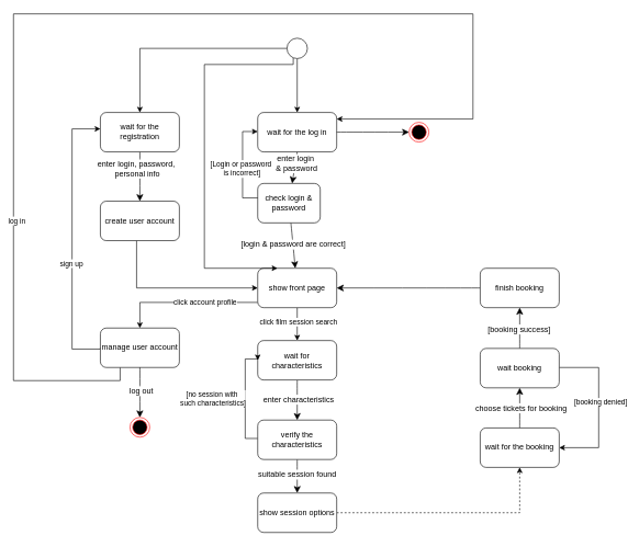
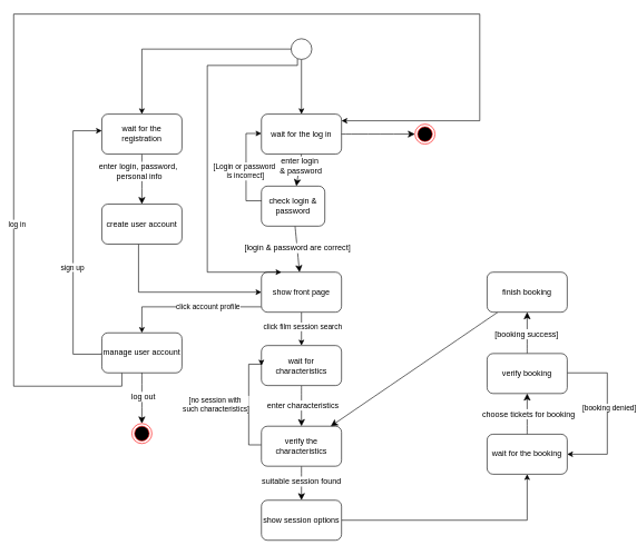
  <mxCell id="0" />
  <mxCell id="1" parent="0" />
  <mxCell id="2" style="edgeStyle=orthogonalEdgeStyle;rounded=0;orthogonalLoop=1;jettySize=auto;html=1;entryX=0.5;entryY=0;entryDx=0;entryDy=0;" edge="1" parent="1" source="6" target="25"><mxGeometry relative="1" as="geometry" /></mxCell>
  <mxCell id="3" value="click film session search" style="edgeLabel;html=1;align=center;verticalAlign=middle;resizable=0;points=[];" vertex="1" connectable="0" parent="2"><mxGeometry x="-0.173" y="1" relative="1" as="geometry"><mxPoint as="offset" /></mxGeometry></mxCell>
  <mxCell id="4" style="edgeStyle=orthogonalEdgeStyle;rounded=0;orthogonalLoop=1;jettySize=auto;html=1;entryX=0.5;entryY=0;entryDx=0;entryDy=0;" edge="1" parent="1" source="6" target="22"><mxGeometry relative="1" as="geometry"><Array as="points"><mxPoint x="212" y="459" /></Array></mxGeometry></mxCell>
  <mxCell id="5" value="click account profile" style="edgeLabel;html=1;align=center;verticalAlign=middle;resizable=0;points=[];" vertex="1" connectable="0" parent="4"><mxGeometry x="-0.254" y="-1" relative="1" as="geometry"><mxPoint as="offset" /></mxGeometry></mxCell>
  <mxCell id="6" value="show front page" style="rounded=1;whiteSpace=wrap;html=1;" parent="1" vertex="1"><mxGeometry x="391" y="407" width="120" height="60" as="geometry" /></mxCell>
  <mxCell id="7" style="edgeStyle=none;curved=1;rounded=0;orthogonalLoop=1;jettySize=auto;html=1;fontSize=12;startSize=8;endSize=8;" parent="1" source="9" target="6" edge="1"><mxGeometry relative="1" as="geometry" /></mxCell>
  <mxCell id="8" value="[login &amp;amp; password are correct]" style="edgeLabel;html=1;align=center;verticalAlign=middle;resizable=0;points=[];fontSize=12;" parent="7" vertex="1" connectable="0"><mxGeometry x="-0.02" relative="1" as="geometry"><mxPoint y="-1" as="offset" /></mxGeometry></mxCell>
  <mxCell id="9" value="check login &amp;amp; password" style="rounded=1;whiteSpace=wrap;html=1;" parent="1" vertex="1"><mxGeometry x="391" y="278" width="95" height="60" as="geometry" /></mxCell>
  <mxCell id="10" style="edgeStyle=none;curved=1;rounded=0;orthogonalLoop=1;jettySize=auto;html=1;exitX=0.5;exitY=1;exitDx=0;exitDy=0;fontSize=12;startSize=8;endSize=8;" parent="1" source="12" target="9" edge="1"><mxGeometry relative="1" as="geometry" /></mxCell>
  <mxCell id="11" value="&lt;div&gt;enter login&amp;nbsp;&lt;/div&gt;&lt;div&gt;&amp;amp; password&lt;/div&gt;" style="edgeLabel;html=1;align=center;verticalAlign=middle;resizable=0;points=[];fontSize=12;" parent="10" vertex="1" connectable="0"><mxGeometry x="-0.554" y="-1" relative="1" as="geometry"><mxPoint x="1" y="7" as="offset" /></mxGeometry></mxCell>
  <mxCell id="12" value="wait for the log in" style="rounded=1;whiteSpace=wrap;html=1;" parent="1" vertex="1"><mxGeometry x="391" y="170" width="120" height="60" as="geometry" /></mxCell>
  <mxCell id="13" value="" style="edgeStyle=none;curved=1;rounded=0;orthogonalLoop=1;jettySize=auto;html=1;fontSize=12;startSize=8;endSize=8;" parent="1" source="15" target="17" edge="1"><mxGeometry relative="1" as="geometry" /></mxCell>
  <mxCell id="14" value="&lt;div&gt;enter login, password,&amp;nbsp;&lt;/div&gt;&lt;div&gt;personal info&lt;/div&gt;" style="edgeLabel;html=1;align=center;verticalAlign=middle;resizable=0;points=[];fontSize=12;" parent="13" vertex="1" connectable="0"><mxGeometry x="-0.333" y="-5" relative="1" as="geometry"><mxPoint as="offset" /></mxGeometry></mxCell>
  <mxCell id="15" value="wait for the registration" style="rounded=1;whiteSpace=wrap;html=1;" parent="1" vertex="1"><mxGeometry x="152" y="170" width="120" height="60" as="geometry" /></mxCell>
  <mxCell id="16" style="edgeStyle=orthogonalEdgeStyle;rounded=0;orthogonalLoop=1;jettySize=auto;html=1;entryX=0;entryY=0.5;entryDx=0;entryDy=0;" edge="1" parent="1" source="17" target="6"><mxGeometry relative="1" as="geometry"><Array as="points"><mxPoint x="207" y="437" /></Array></mxGeometry></mxCell>
  <mxCell id="17" value="create user account" style="rounded=1;whiteSpace=wrap;html=1;" parent="1" vertex="1"><mxGeometry x="152" y="305" width="120" height="60" as="geometry" /></mxCell>
  <mxCell id="18" style="edgeStyle=orthogonalEdgeStyle;rounded=0;orthogonalLoop=1;jettySize=auto;html=1;exitX=0;exitY=0.5;exitDx=0;exitDy=0;" edge="1" parent="1" source="22" target="15"><mxGeometry relative="1" as="geometry"><Array as="points"><mxPoint x="152" y="530" /><mxPoint x="109" y="530" /><mxPoint x="109" y="195" /></Array></mxGeometry></mxCell>
  <mxCell id="19" value="sign up" style="edgeLabel;html=1;align=center;verticalAlign=middle;resizable=0;points=[];" vertex="1" connectable="0" parent="18"><mxGeometry x="-0.168" y="2" relative="1" as="geometry"><mxPoint as="offset" /></mxGeometry></mxCell>
  <mxCell id="20" style="edgeStyle=orthogonalEdgeStyle;rounded=0;orthogonalLoop=1;jettySize=auto;html=1;exitX=0.25;exitY=1;exitDx=0;exitDy=0;" edge="1" parent="1" source="22" target="12"><mxGeometry relative="1" as="geometry"><Array as="points"><mxPoint x="182" y="578" /><mxPoint x="20" y="578" /><mxPoint x="20" y="20" /><mxPoint x="718" y="20" /><mxPoint x="718" y="180" /></Array></mxGeometry></mxCell>
  <mxCell id="21" value="log in" style="edgeLabel;html=1;align=center;verticalAlign=middle;resizable=0;points=[];" vertex="1" connectable="0" parent="20"><mxGeometry x="-0.528" y="-4" relative="1" as="geometry"><mxPoint as="offset" /></mxGeometry></mxCell>
  <mxCell id="22" value="manage user account" style="rounded=1;whiteSpace=wrap;html=1;" parent="1" vertex="1"><mxGeometry x="152" y="498" width="120" height="60" as="geometry" /></mxCell>
  <mxCell id="23" value="" style="edgeStyle=none;curved=1;rounded=0;orthogonalLoop=1;jettySize=auto;html=1;fontSize=12;startSize=8;endSize=8;" parent="1" source="25" target="30" edge="1"><mxGeometry relative="1" as="geometry" /></mxCell>
  <mxCell id="24" value="enter characteristics" style="edgeLabel;html=1;align=center;verticalAlign=middle;resizable=0;points=[];fontSize=12;" parent="23" vertex="1" connectable="0"><mxGeometry x="-0.044" y="1" relative="1" as="geometry"><mxPoint as="offset" /></mxGeometry></mxCell>
  <mxCell id="25" value="wait for characteristics" style="rounded=1;whiteSpace=wrap;html=1;" parent="1" vertex="1"><mxGeometry x="391" y="517" width="120" height="60" as="geometry" /></mxCell>
  <mxCell id="26" value="" style="edgeStyle=none;curved=1;rounded=0;orthogonalLoop=1;jettySize=auto;html=1;fontSize=12;startSize=8;endSize=8;" parent="1" source="30" target="32" edge="1"><mxGeometry relative="1" as="geometry" /></mxCell>
  <mxCell id="27" value="suitable session found" style="edgeLabel;html=1;align=center;verticalAlign=middle;resizable=0;points=[];fontSize=12;" parent="26" vertex="1" connectable="0"><mxGeometry x="-0.138" y="-1" relative="1" as="geometry"><mxPoint as="offset" /></mxGeometry></mxCell>
  <mxCell id="28" style="edgeStyle=orthogonalEdgeStyle;rounded=0;orthogonalLoop=1;jettySize=auto;html=1;entryX=0;entryY=0.5;entryDx=0;entryDy=0;" edge="1" parent="1" source="30" target="25"><mxGeometry relative="1" as="geometry"><mxPoint x="388.99" y="514" as="targetPoint" /><Array as="points"><mxPoint x="371.99" y="666" /><mxPoint x="371.99" y="545" /></Array></mxGeometry></mxCell>
  <mxCell id="29" value="&lt;div&gt;[no session with&amp;nbsp;&lt;/div&gt;&lt;div&gt;such characteristics]&lt;/div&gt;" style="edgeLabel;html=1;align=center;verticalAlign=middle;resizable=0;points=[];" vertex="1" connectable="0" parent="28"><mxGeometry x="0.003" y="-1" relative="1" as="geometry"><mxPoint x="-51" y="1" as="offset" /></mxGeometry></mxCell>
  <mxCell id="30" value="verify the characteristics" style="rounded=1;whiteSpace=wrap;html=1;" parent="1" vertex="1"><mxGeometry x="391" y="638" width="120" height="60" as="geometry" /></mxCell>
- <mxCell id="31" style="edgeStyle=orthogonalEdgeStyle;rounded=0;orthogonalLoop=1;jettySize=auto;html=1;entryX=0.5;entryY=1;entryDx=0;entryDy=0;dashed=1;" edge="1" parent="1" source="32" target="35"><mxGeometry relative="1" as="geometry" /></mxCell>
+ <mxCell id="31" style="edgeStyle=orthogonalEdgeStyle;rounded=0;orthogonalLoop=1;jettySize=auto;html=1;entryX=0.5;entryY=1;entryDx=0;entryDy=0;" edge="1" parent="1" source="32" target="35"><mxGeometry relative="1" as="geometry" /></mxCell>
  <mxCell id="32" value="show session options" style="rounded=1;whiteSpace=wrap;html=1;" parent="1" vertex="1"><mxGeometry x="391" y="749" width="120" height="60" as="geometry" /></mxCell>
  <mxCell id="33" style="edgeStyle=none;curved=1;rounded=0;orthogonalLoop=1;jettySize=auto;html=1;exitX=0.5;exitY=0;exitDx=0;exitDy=0;fontSize=12;startSize=8;endSize=8;" parent="1" source="35" target="40" edge="1"><mxGeometry relative="1" as="geometry" /></mxCell>
  <mxCell id="34" value="choose tickets for booking" style="edgeLabel;html=1;align=center;verticalAlign=middle;resizable=0;points=[];fontSize=12;" parent="33" vertex="1" connectable="0"><mxGeometry x="0.004" y="-1" relative="1" as="geometry"><mxPoint as="offset" /></mxGeometry></mxCell>
  <mxCell id="35" value="wait for the booking" style="rounded=1;whiteSpace=wrap;html=1;" parent="1" vertex="1"><mxGeometry x="729" y="650" width="120" height="60" as="geometry" /></mxCell>
  <mxCell id="36" style="edgeStyle=none;curved=1;rounded=0;orthogonalLoop=1;jettySize=auto;html=1;entryX=0.5;entryY=1;entryDx=0;entryDy=0;fontSize=12;startSize=8;endSize=8;" parent="1" source="40" target="42" edge="1"><mxGeometry relative="1" as="geometry" /></mxCell>
  <mxCell id="37" value="[booking success]" style="edgeLabel;html=1;align=center;verticalAlign=middle;resizable=0;points=[];fontSize=12;" parent="36" vertex="1" connectable="0"><mxGeometry x="-0.02" y="2" relative="1" as="geometry"><mxPoint as="offset" /></mxGeometry></mxCell>
  <mxCell id="38" style="edgeStyle=orthogonalEdgeStyle;rounded=0;orthogonalLoop=1;jettySize=auto;html=1;entryX=1;entryY=0.5;entryDx=0;entryDy=0;" edge="1" parent="1" source="40" target="35"><mxGeometry relative="1" as="geometry"><Array as="points"><mxPoint x="909" y="558" /><mxPoint x="909" y="680" /></Array></mxGeometry></mxCell>
  <mxCell id="39" value="[booking denied]" style="edgeLabel;html=1;align=center;verticalAlign=middle;resizable=0;points=[];" vertex="1" connectable="0" parent="38"><mxGeometry x="-0.073" y="2" relative="1" as="geometry"><mxPoint as="offset" /></mxGeometry></mxCell>
- <mxCell id="40" value="wait booking" style="rounded=1;whiteSpace=wrap;html=1;" parent="1" vertex="1"><mxGeometry x="729" y="529" width="120" height="60" as="geometry" /></mxCell>
- <mxCell id="41" style="edgeStyle=none;curved=1;rounded=0;orthogonalLoop=1;jettySize=auto;html=1;fontSize=12;startSize=8;endSize=8;" parent="1" source="42" target="6" edge="1"><mxGeometry relative="1" as="geometry" /></mxCell>
+ <mxCell id="40" value="verify booking" style="rounded=1;whiteSpace=wrap;html=1;" parent="1" vertex="1"><mxGeometry x="729" y="529" width="120" height="60" as="geometry" /></mxCell>
+ <mxCell id="41" style="edgeStyle=none;curved=1;rounded=0;orthogonalLoop=1;jettySize=auto;html=1;fontSize=12;startSize=8;endSize=8;" parent="1" source="42" target="30" edge="1"><mxGeometry relative="1" as="geometry" /></mxCell>
  <mxCell id="42" value="finish booking" style="rounded=1;whiteSpace=wrap;html=1;" parent="1" vertex="1"><mxGeometry x="729" y="407" width="120" height="60" as="geometry" /></mxCell>
  <mxCell id="43" style="edgeStyle=orthogonalEdgeStyle;rounded=0;orthogonalLoop=1;jettySize=auto;html=1;entryX=0.25;entryY=0;entryDx=0;entryDy=0;" edge="1" parent="1" source="46" target="6"><mxGeometry relative="1" as="geometry"><Array as="points"><mxPoint x="445" y="97" /><mxPoint x="310" y="97" /><mxPoint x="310" y="407" /></Array></mxGeometry></mxCell>
  <mxCell id="44" style="edgeStyle=orthogonalEdgeStyle;rounded=0;orthogonalLoop=1;jettySize=auto;html=1;entryX=0.5;entryY=0;entryDx=0;entryDy=0;" edge="1" parent="1" source="46" target="15"><mxGeometry relative="1" as="geometry" /></mxCell>
  <mxCell id="45" style="edgeStyle=orthogonalEdgeStyle;rounded=0;orthogonalLoop=1;jettySize=auto;html=1;entryX=0.5;entryY=0;entryDx=0;entryDy=0;" edge="1" parent="1" source="46" target="12"><mxGeometry relative="1" as="geometry" /></mxCell>
  <mxCell id="46" value="" style="ellipse;whiteSpace=wrap;html=1;aspect=fixed;" vertex="1" parent="1"><mxGeometry x="435.5" y="57" width="31" height="31" as="geometry" /></mxCell>
  <mxCell id="47" value="" style="edgeStyle=none;curved=1;rounded=0;orthogonalLoop=1;jettySize=auto;html=1;fontSize=12;startSize=8;endSize=8;" edge="1" parent="1" source="12" target="48"><mxGeometry relative="1" as="geometry"><mxPoint x="508" y="195" as="sourcePoint" /><mxPoint x="643" y="195" as="targetPoint" /></mxGeometry></mxCell>
  <mxCell id="48" value="" style="ellipse;html=1;shape=endState;fillColor=#000000;strokeColor=#ff0000;" vertex="1" parent="1"><mxGeometry x="621" y="185" width="30" height="30" as="geometry" /></mxCell>
  <mxCell id="49" value="" style="edgeStyle=none;curved=1;rounded=0;orthogonalLoop=1;jettySize=auto;html=1;fontSize=12;startSize=8;endSize=8;" edge="1" parent="1" source="22" target="51"><mxGeometry relative="1" as="geometry"><mxPoint x="308" y="560" as="sourcePoint" /><mxPoint x="308" y="633" as="targetPoint" /></mxGeometry></mxCell>
  <mxCell id="50" value="log out" style="edgeLabel;html=1;align=center;verticalAlign=middle;resizable=0;points=[];fontSize=12;" vertex="1" connectable="0" parent="49"><mxGeometry x="-0.074" y="1" relative="1" as="geometry"><mxPoint as="offset" /></mxGeometry></mxCell>
  <mxCell id="51" value="" style="ellipse;html=1;shape=endState;fillColor=#000000;strokeColor=#ff0000;" vertex="1" parent="1"><mxGeometry x="197" y="634" width="30" height="30" as="geometry" /></mxCell>
  <mxCell id="52" value="&amp;nbsp;" style="text;whiteSpace=wrap;html=1;" vertex="1" parent="1"><mxGeometry x="709" y="186" width="31" height="36" as="geometry" /></mxCell>
  <mxCell id="53" style="edgeStyle=orthogonalEdgeStyle;rounded=0;orthogonalLoop=1;jettySize=auto;html=1;" edge="1" parent="1" source="9" target="12"><mxGeometry relative="1" as="geometry"><Array as="points"><mxPoint x="368" y="300" /><mxPoint x="368" y="199" /></Array></mxGeometry></mxCell>
  <mxCell id="54" value="&lt;div&gt;[Login or password&amp;nbsp;&lt;/div&gt;&lt;div&gt;is incorrect]&lt;/div&gt;" style="edgeLabel;html=1;align=center;verticalAlign=middle;resizable=0;points=[];" vertex="1" connectable="0" parent="53"><mxGeometry x="-0.07" y="2" relative="1" as="geometry"><mxPoint as="offset" /></mxGeometry></mxCell>
  <mxCell id="55" value="&amp;nbsp;" style="text;whiteSpace=wrap;html=1;" vertex="1" parent="1"><mxGeometry x="394" y="524.354" width="31" height="36" as="geometry" /></mxCell>
